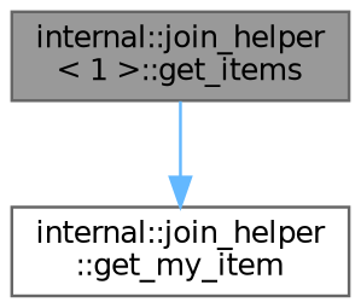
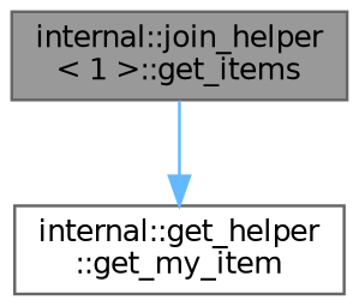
  digraph {
    rankdir=TB
    node [fontname=Helvetica fontsize=10 shape=box style=filled]
    n1 [color=gray40 fillcolor=grey60 fontcolor=black height=0.2 label="internal::join_helper\l\< 1 \>::get_items" width=0.4]
-   n2 [color=grey40 fillcolor=white height=0.2 label="internal::join_helper\l::get_my_item" width=0.4]
+   n2 [color=grey40 fillcolor=white height=0.2 label="internal::get_helper\l::get_my_item" width=0.4]
    n1 -> n2 [color=steelblue1 fontname=Helvetica fontsize=10 labelfontname=Helvetica labelfontsize=10 style=solid]
  }
